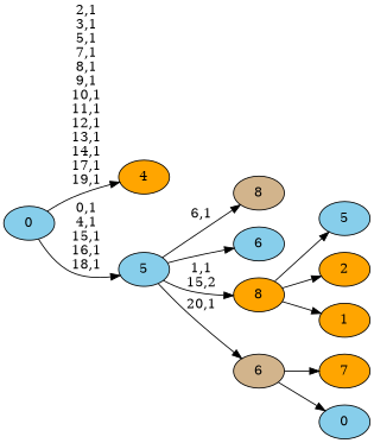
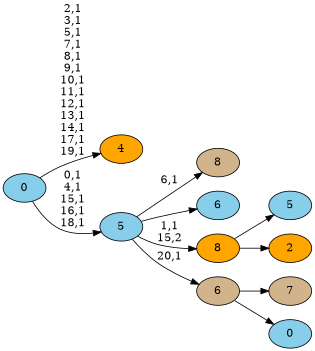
  digraph {
    rankdir=LR
    node [fillcolor=skyblue style=filled]
    n1 [fillcolor=tan label=8]
-   n2 [fillcolor=orange label=7]
+   n2 [fillcolor=tan label=7]
    n3 [label=6]
    n4 [label=5]
    n5 [fillcolor=orange label=4]
    n6 [fillcolor=orange label=2]
-   n7 [fillcolor=orange label=1]
    8 [fillcolor=orange]
    n9 [label=0]
    6 [fillcolor=tan]
    5
    0
    8 -> n4
    8 -> n6
-   8 -> n7
    6 -> n2
    6 -> n9
    5 -> n1 [label="6,1"]
    5 -> n3
    5 -> 8 [label="1,1\n15,2"]
    5 -> 6 [label="20,1"]
    0 -> n5 [label="2,1\n3,1\n5,1\n7,1\n8,1\n9,1\n10,1\n11,1\n12,1\n13,1\n14,1\n17,1\n19,1"]
    0 -> 5 [label="0,1\n4,1\n15,1\n16,1\n18,1"]
  }
